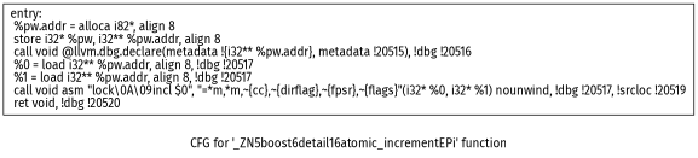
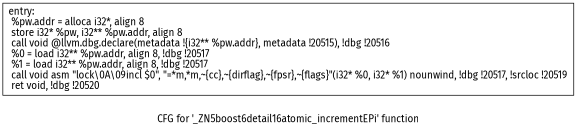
  digraph {
    label="CFG for '_ZN5boost6detail16atomic_incrementEPi' function"
    fontname="Fira Sans"
-   n1 [label="{entry:\l  %pw.addr = alloca i82*, align 8\l  store i32* %pw, i32** %pw.addr, align 8\l  call void @llvm.dbg.declare(metadata !\{i32** %pw.addr\}, metadata !20515), !dbg !20516\l  %0 = load i32** %pw.addr, align 8, !dbg !20517\l  %1 = load i32** %pw.addr, align 8, !dbg !20517\l  call void asm \"lock\\0A\\09incl $0\", \"=*m,*m,~\{cc\},~\{dirflag\},~\{fpsr\},~\{flags\}\"(i32* %0, i32* %1) nounwind, !dbg !20517, !srcloc !20519\l  ret void, !dbg !20520\l}" shape=record fontname="Fira Sans"]
+   n1 [label="{entry:\l  %pw.addr = alloca i32*, align 8\l  store i32* %pw, i32** %pw.addr, align 8\l  call void @llvm.dbg.declare(metadata !\{i32** %pw.addr\}, metadata !20515), !dbg !20516\l  %0 = load i32** %pw.addr, align 8, !dbg !20517\l  %1 = load i32** %pw.addr, align 8, !dbg !20517\l  call void asm \"lock\\0A\\09incl $0\", \"=*m,*m,~\{cc\},~\{dirflag\},~\{fpsr\},~\{flags\}\"(i32* %0, i32* %1) nounwind, !dbg !20517, !srcloc !20519\l  ret void, !dbg !20520\l}" shape=record fontname="Fira Sans"]
  }
